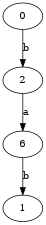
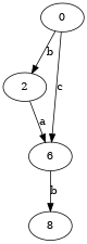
  strict digraph {
    0
    2
    6
-   1
+   1 [label=8]
    0 -> 2 [label=b]
+   0 -> 6 [label=c]
    2 -> 6 [label=a]
    6 -> 1 [label=b]
  }
